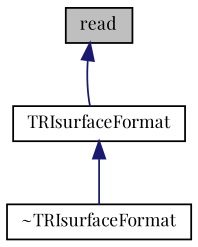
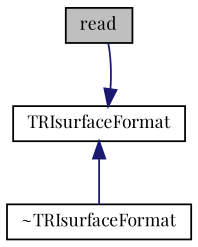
  digraph {
    fontname="Playfair Display"
    rankdir=TB
    node [color=black fontname="Playfair Display" fontsize=10 shape=record]
    edge [color=midnightblue dir=back fontname="Playfair Display" fontsize=10 labelfontname=FreeSans labelfontsize=10 style=solid]
    n1 [fillcolor=grey75 fontcolor=black height=0.2 label=read style=filled width=0.4]
    n2 [height=0.2 label=TRIsurfaceFormat width=0.4]
    n3 [height=0.2 label="~TRIsurfaceFormat" width=0.4]
-   n1 -> n2
+   n2 -> n1
    n2 -> n3
  }
